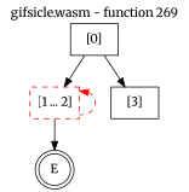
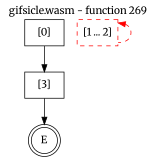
  digraph {
    fontname=Merriweather
    label="gifsicle.wasm - function 269"
    labelfontcolor=black
    labelfontname=Helvetica
    labelfontsize=16
    labelloc=t
    node [fontname=Merriweather shape=box color=black style=solid]
    edge [fontname=Merriweather]
    E [shape=doublecircle color="" style=""]
    n2 [label="[0]"]
    n3 [color=red label="[1 ... 2]" style=dashed]
    n4 [label="[3]"]
-   n2 -> n3
    n2 -> n4
    n3 -> n3 [color=red dir=back style=dashed]
-   n3 -> E
+   n4 -> E
  }
